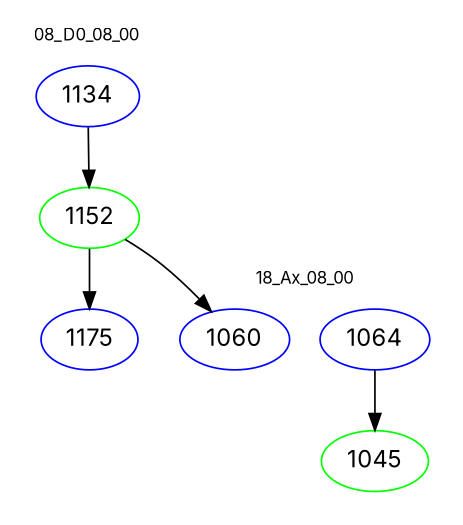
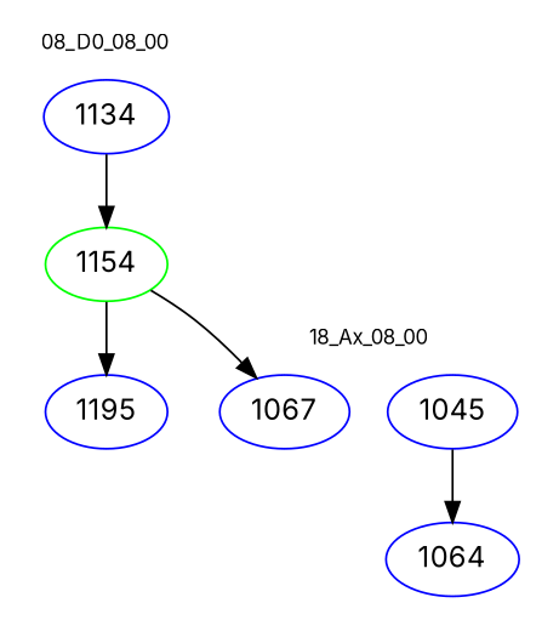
  digraph {
    fontname=Inter
    node [color=blue fontname=Inter]
    edge [color=black fontname=Inter]
    n1 [label=1064]
-   n2 [color=green label=1045]
-   n3 [label=1060]
+   n2 [label=1045]
+   n3 [label=1067]
    n4 [label=1134]
-   n5 [color=green label=1152]
-   n6 [label=1175]
+   n5 [color=green label=1154]
+   n6 [label=1195]
    subgraph cluster_1 {
      color=white
      fontsize=10
      label="18_Ax_08_00"
      n1
      n2
      n3
    }
    subgraph cluster_2 {
      color=white
      fontsize=10
      label="08_D0_08_00"
      n4
      n5
      n6
    }
-   n1 -> n2
+   n2 -> n1
    n4 -> n5
    n5 -> n3
    n5 -> n6
  }
